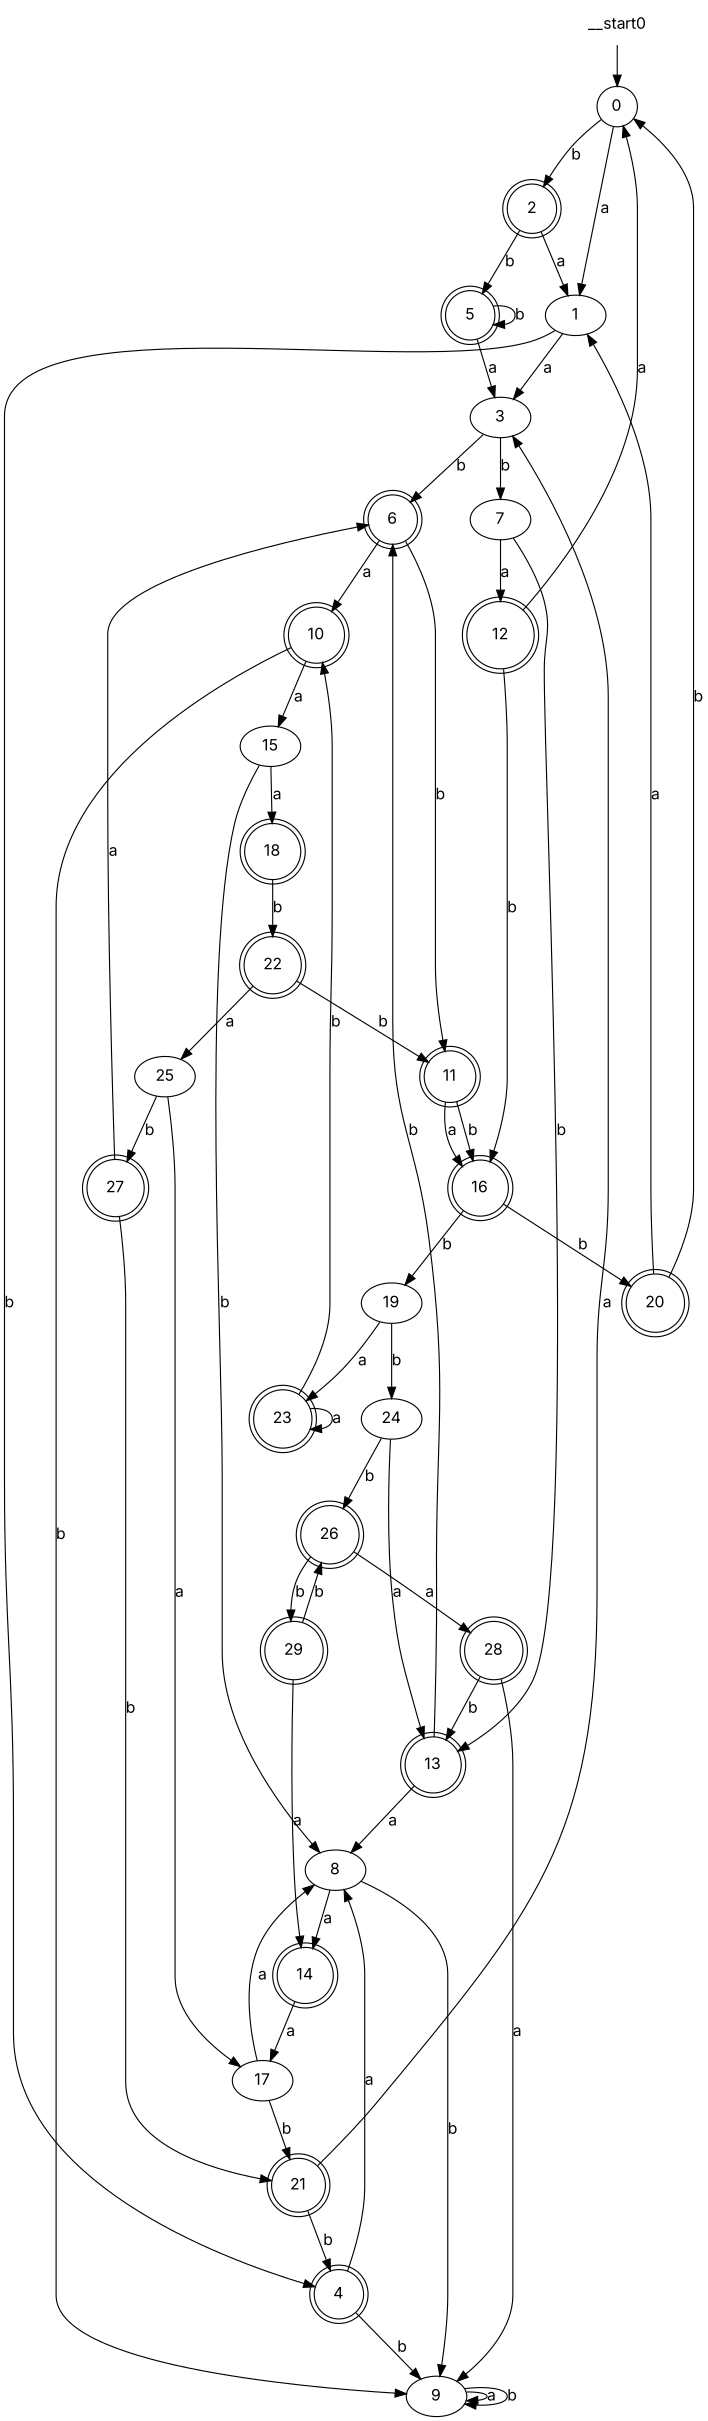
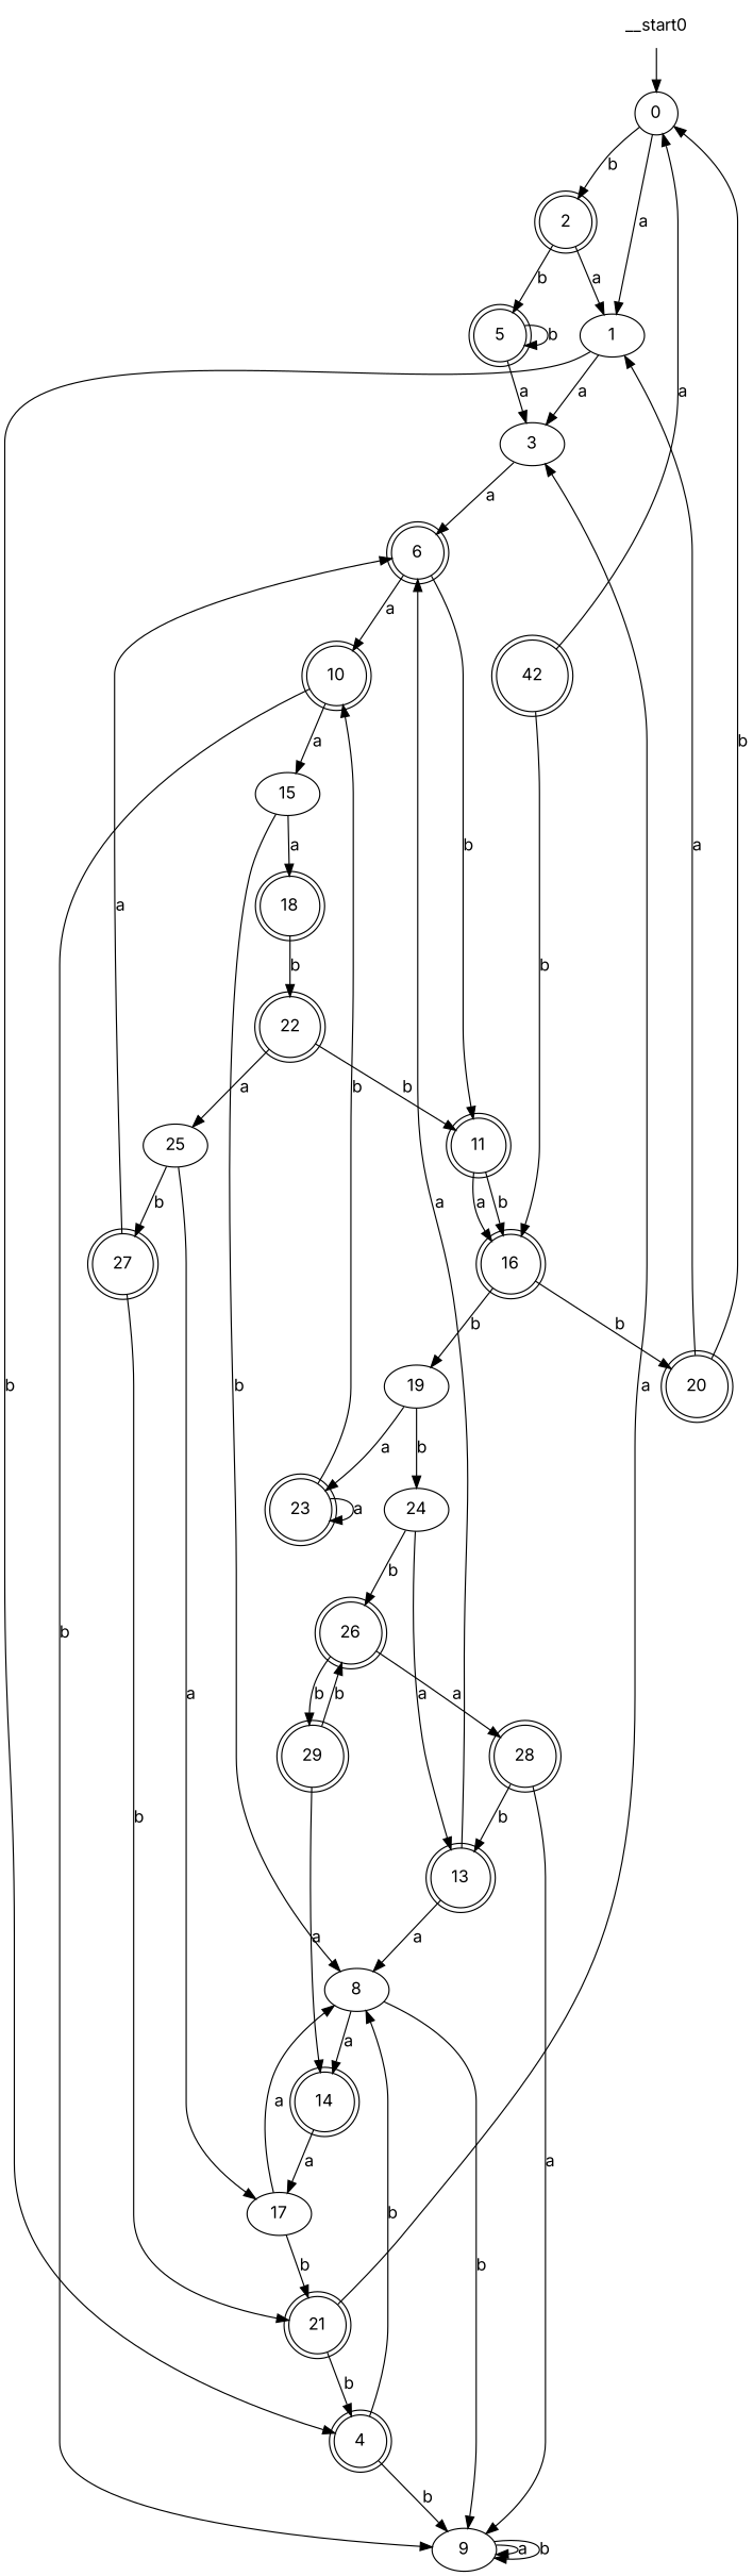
  digraph {
    fontname=Inter
    node [fontname=Inter shape=doublecircle]
    edge [fontname=Inter]
    __start0 [shape=none]
    0 [shape=circle]
    1 [shape=""]
    2
    3 [shape=""]
    4
    5
    6
-   7 [shape=""]
    8 [shape=""]
    9 [shape=""]
    10
    11
-   12
+   12 [label=42]
    13
    14
    15 [shape=""]
    16
    17 [shape=""]
    18
    19 [shape=""]
    20
    21
    22
    23
    24 [shape=""]
    25 [shape=""]
    26
    27
    28
    29
    __start0 -> 0
    0 -> 1 [label=a]
    0 -> 2 [label=b]
    1 -> 3 [label=a]
    1 -> 4 [label=b]
    2 -> 1 [label=a]
    2 -> 5 [label=b]
-   3 -> 6 [label=b]
-   3 -> 7 [label=b]
-   4 -> 8 [label=a]
+   3 -> 6 [label=a]
+   4 -> 8 [label=b]
    4 -> 9 [label=b]
    5 -> 3 [label=a]
    5 -> 5 [label=b]
    6 -> 10 [label=a]
    6 -> 11 [label=b]
-   7 -> 12 [label=a]
-   7 -> 13 [label=b]
    8 -> 9 [label=b]
    8 -> 14 [label=a]
    9 -> 9 [label=a]
    9 -> 9 [label=b]
    10 -> 9 [label=b]
    10 -> 15 [label=a]
    11 -> 16 [label=a]
    11 -> 16 [label=b]
    12 -> 0 [label=a]
    12 -> 16 [label=b]
-   13 -> 6 [label=b]
+   13 -> 6 [label=a]
    13 -> 8 [label=a]
    14 -> 17 [label=a]
    15 -> 8 [label=b]
    15 -> 18 [label=a]
    16 -> 19 [label=b]
    16 -> 20 [label=b]
    17 -> 8 [label=a]
    17 -> 21 [label=b]
    18 -> 22 [label=b]
    19 -> 23 [label=a]
    19 -> 24 [label=b]
    20 -> 0 [label=b]
    20 -> 1 [label=a]
    21 -> 3 [label=a]
    21 -> 4 [label=b]
    22 -> 11 [label=b]
    22 -> 25 [label=a]
    23 -> 10 [label=b]
    23 -> 23 [label=a]
    24 -> 13 [label=a]
    24 -> 26 [label=b]
    25 -> 17 [label=a]
    25 -> 27 [label=b]
    26 -> 28 [label=a]
    26 -> 29 [label=b]
    27 -> 6 [label=a]
    27 -> 21 [label=b]
    28 -> 9 [label=a]
    28 -> 13 [label=b]
    29 -> 14 [label=a]
    29 -> 26 [label=b]
  }
